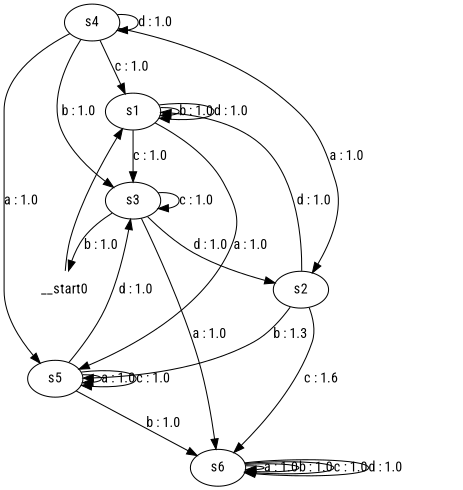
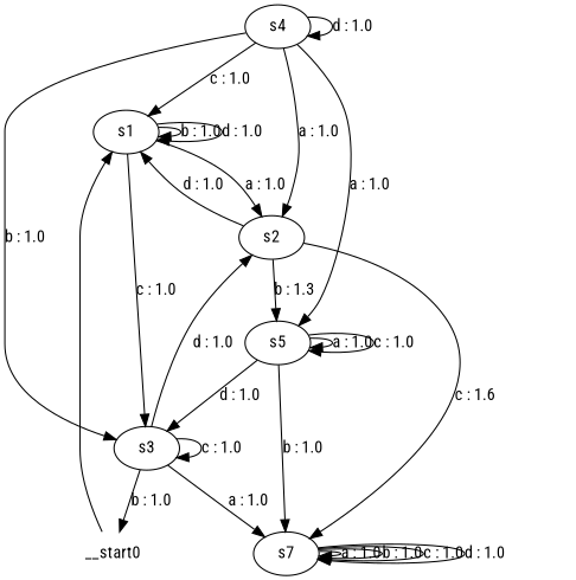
  digraph {
    fontname="Roboto Condensed"
    node [fontname="Roboto Condensed"]
    edge [fontname="Roboto Condensed"]
    n1 [label=s1]
    n2 [label=s2]
    n3 [label=s3]
-   n4 [label=s6]
+   n4 [label=s7]
    n5 [label=s5]
    __start0 [shape=none]
    n7 [label=s4]
    n1 -> n1 [label="b : 1.0"]
    n1 -> n1 [label="d : 1.0"]
-   n1 -> n5 [label="a : 1.0"]
+   n1 -> n2 [label="a : 1.0"]
    n1 -> n3 [label="c : 1.0"]
    n2 -> n1 [label="d : 1.0"]
    n2 -> n4 [label="c : 1.6"]
    n2 -> n5 [label="b : 1.3"]
    n3 -> n2 [label="d : 1.0"]
    n3 -> n3 [label="c : 1.0"]
    n3 -> n4 [label="a : 1.0"]
    n3 -> __start0 [label="b : 1.0"]
    n4 -> n4 [label="a : 1.0"]
    n4 -> n4 [label="b : 1.0"]
    n4 -> n4 [label="c : 1.0"]
    n4 -> n4 [label="d : 1.0"]
    n5 -> n3 [label="d : 1.0"]
    n5 -> n4 [label="b : 1.0"]
    n5 -> n5 [label="a : 1.0"]
    n5 -> n5 [label="c : 1.0"]
    __start0 -> n1
    n7 -> n1 [label="c : 1.0"]
    n7 -> n2 [label="a : 1.0"]
    n7 -> n3 [label="b : 1.0"]
    n7 -> n5 [label="a : 1.0"]
    n7 -> n7 [label="d : 1.0"]
  }
